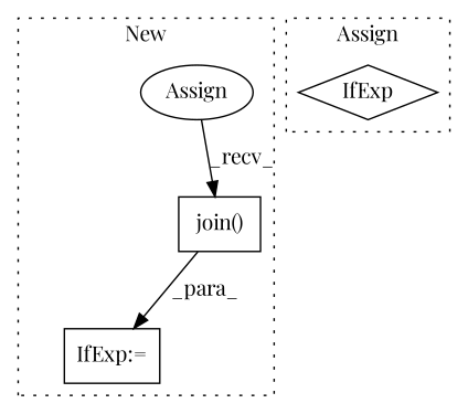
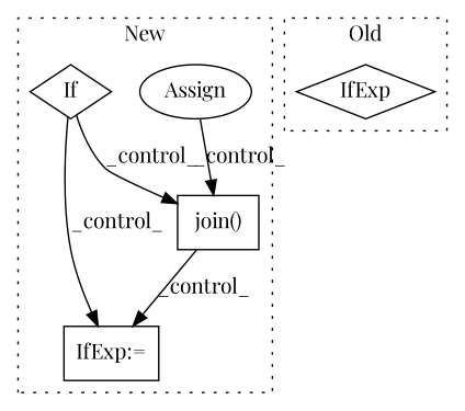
  digraph {
    fontname="Playfair Display"
    node [fontname="Playfair Display" l=3 shape=box]
    edge [fontname="Playfair Display"]
    n1 [a=75 l="11,1" label="join()" s="1646,1753"]
    n2 [a=66 l=5 label=Assign s=1646 shape=ellipse]
    n3 [a=68 label="IfExp:=" s=1643]
+   n4 [a=96 label=If s=1462 shape=diamond]
    n5 [a=51 l="4,6" label=IfExp s="1470,1484" shape=diamond]
    subgraph cluster_1 {
      label=New
      style=dotted
      n1
      n2
      n3
+     n4
    }
    subgraph cluster_2 {
-     label=Assign
+     label=Old
      style=dotted
      n5
    }
-   n1 -> n3 [label=_para_]
-   n2 -> n1 [label=_recv_]
+   n1 -> n3 [label=_control_]
+   n2 -> n1 [label=_control_]
+   n4 -> n1 [label=_control_]
+   n4 -> n3 [label=_control_]
  }
